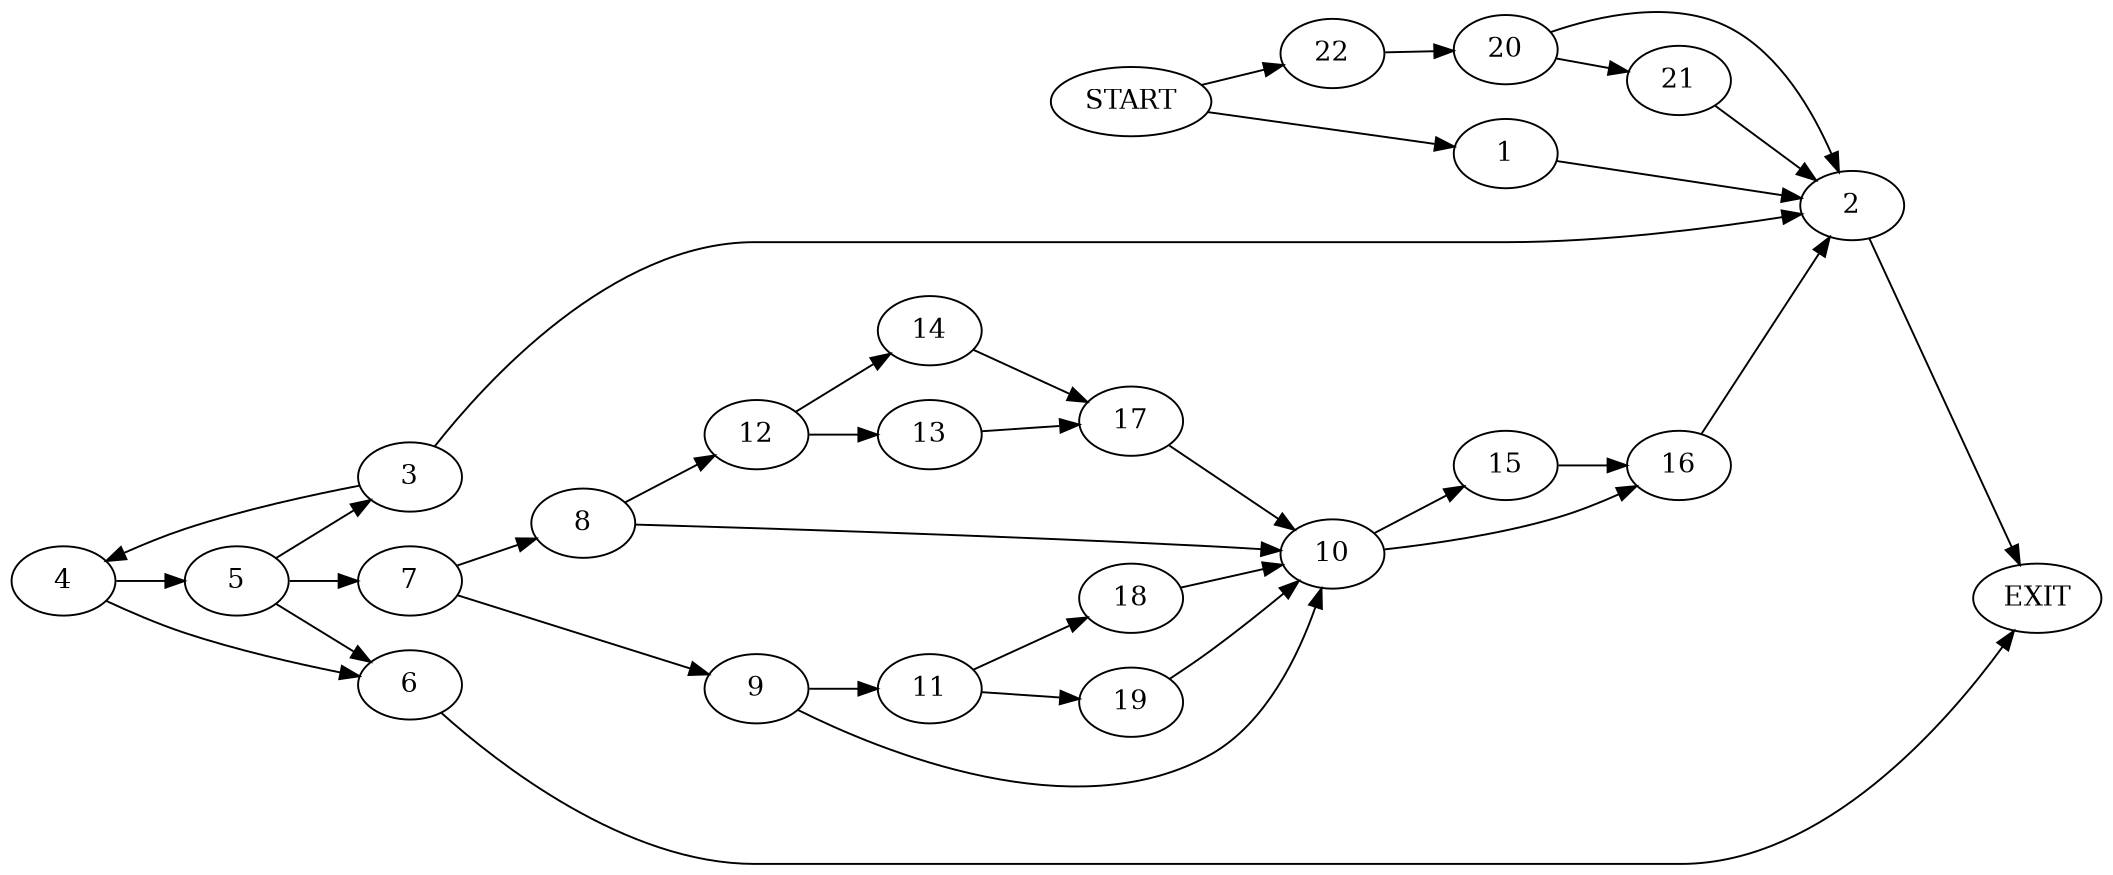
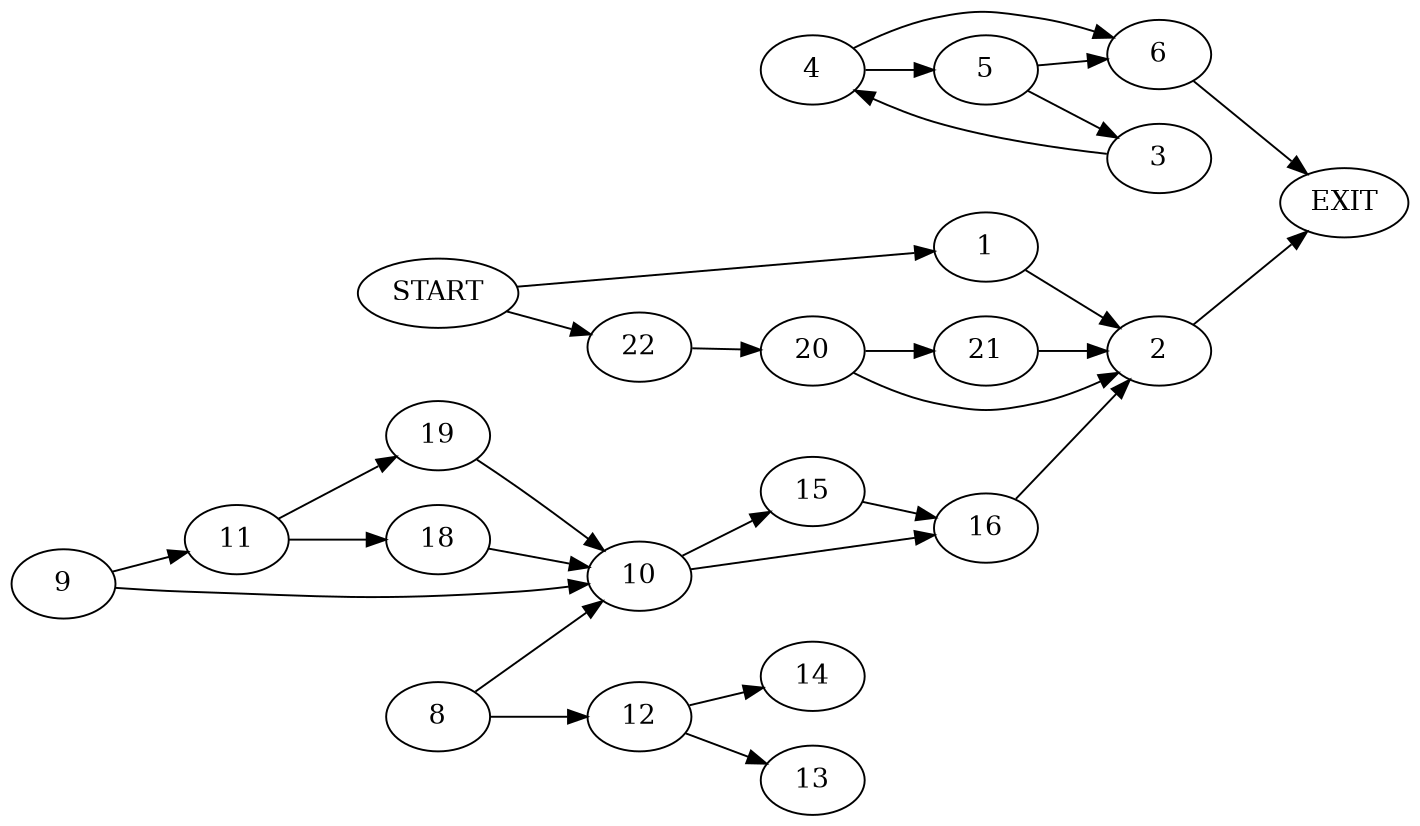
  digraph {
    rankdir=LR
    n1 [label=START]
    1
    22
    2
    20
    n6 [label=EXIT]
    3
    4
    5
    6
-   7
    8
    9
    10
    12
    11
    15
    16
    13
    14
    18
    19
-   17
    21
    n1 -> 1
    n1 -> 22
    1 -> 2
    22 -> 20
    2 -> n6
    20 -> 2
    20 -> 21
-   3 -> 2
    3 -> 4
    4 -> 5
    4 -> 6
    5 -> 3
    5 -> 6
-   5 -> 7
    6 -> n6
-   7 -> 8
-   7 -> 9
    8 -> 10
    8 -> 12
    9 -> 10
    9 -> 11
    10 -> 15
    10 -> 16
    12 -> 13
    12 -> 14
    11 -> 18
    11 -> 19
    15 -> 16
    16 -> 2
-   13 -> 17
-   14 -> 17
    18 -> 10
    19 -> 10
-   17 -> 10
    21 -> 2
  }
